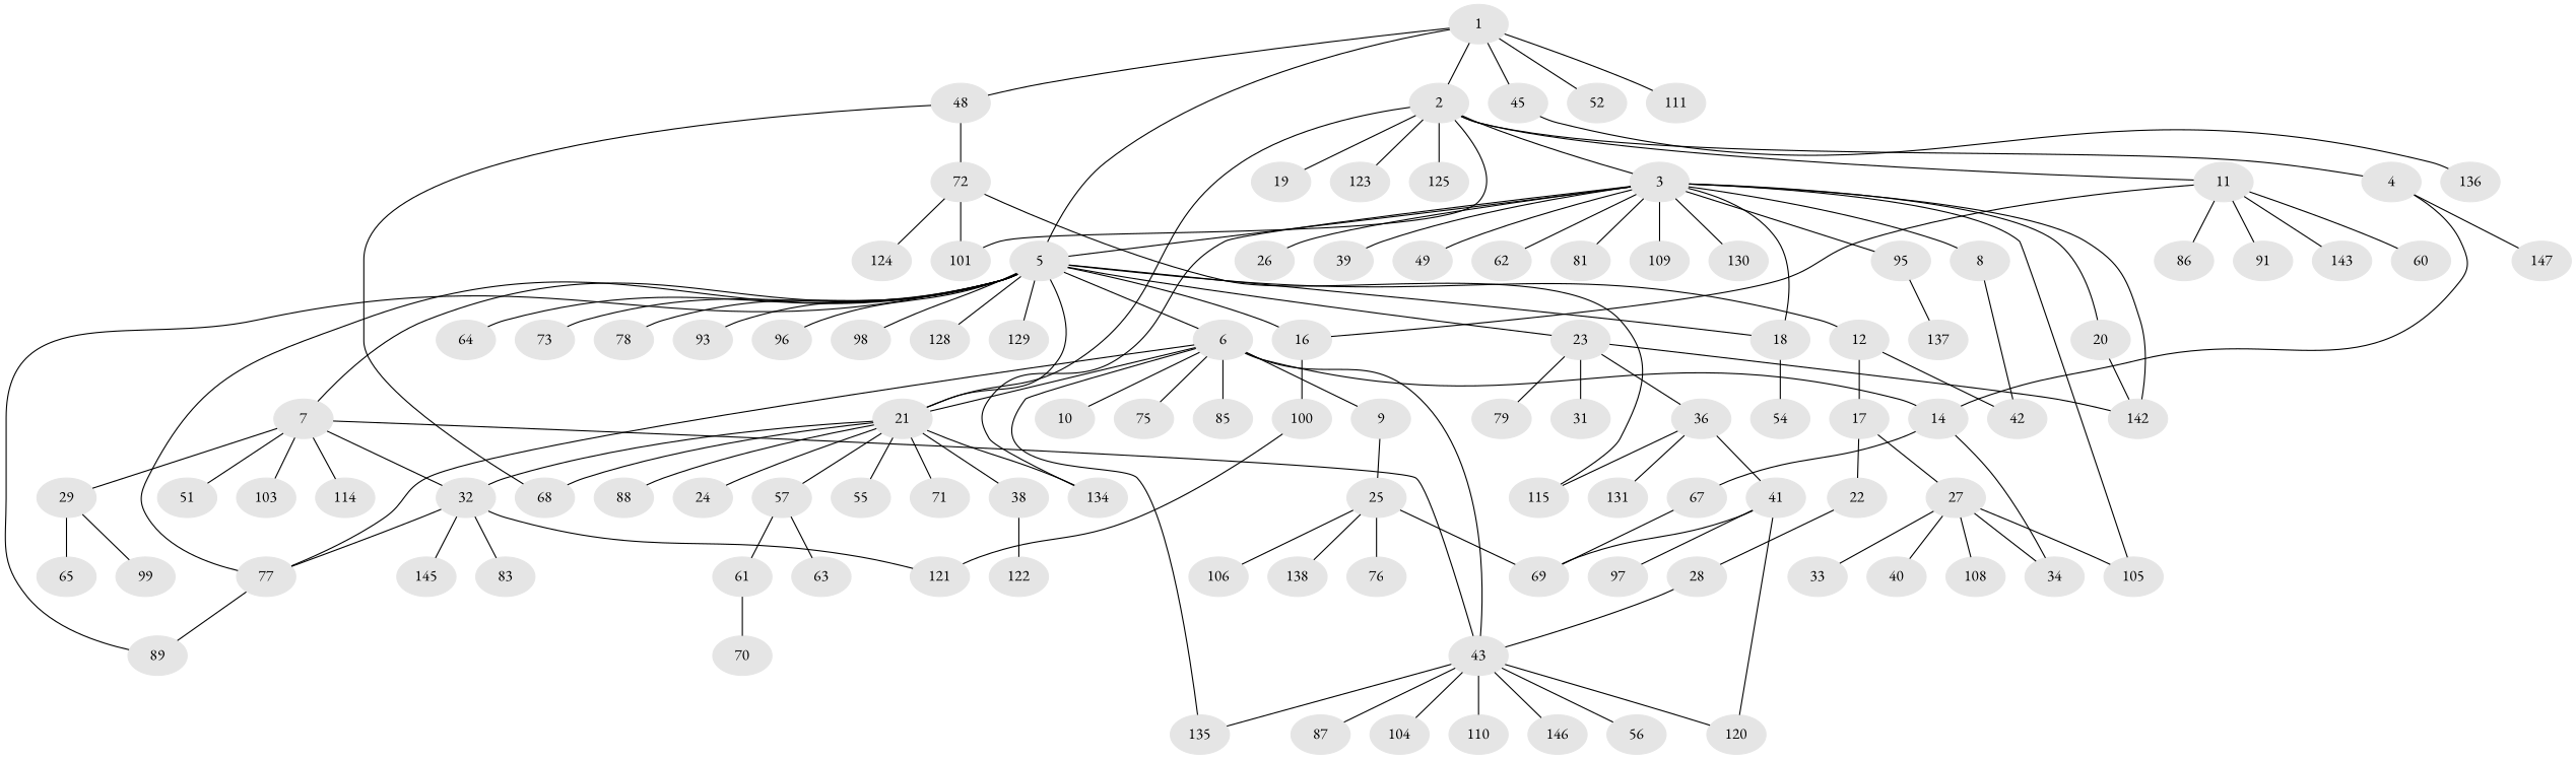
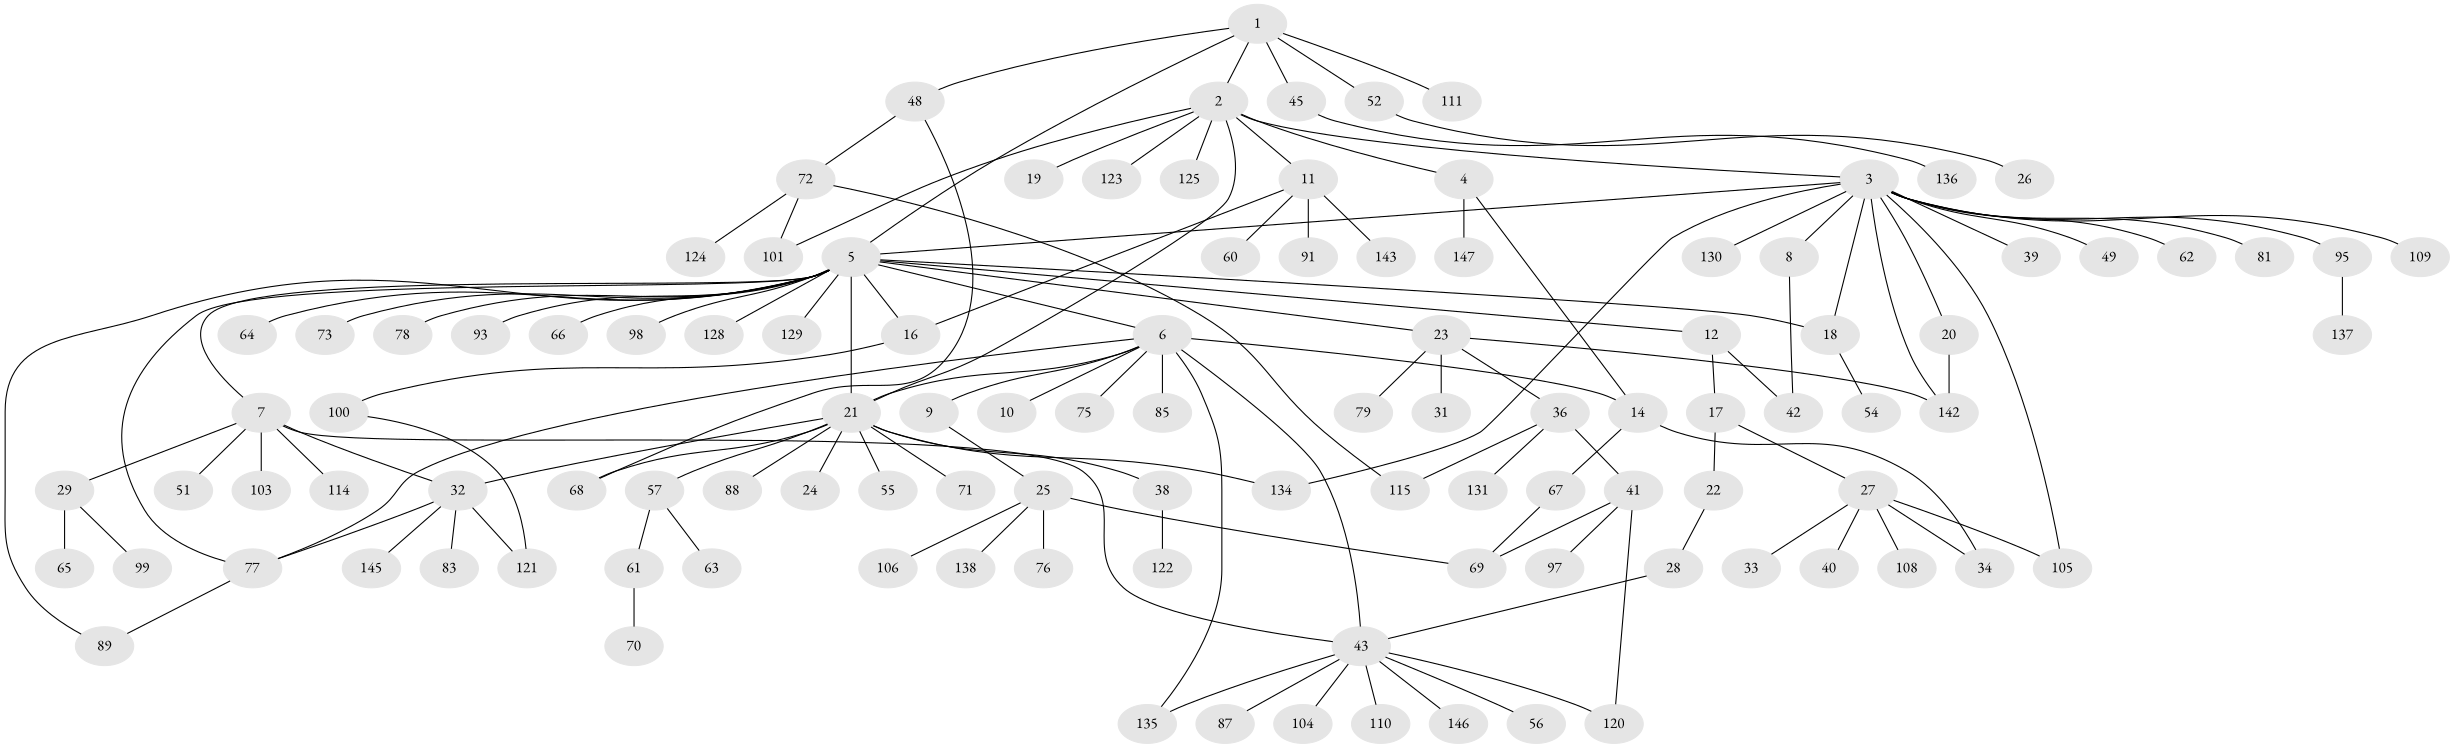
  graph {
    fontname="EB Garamond"
    node [color=gray90 fontname="EB Garamond" style=filled]
    edge [fontname="EB Garamond"]
    1 [super="+37"]
    2 [super="+50"]
    5 [super="+47"]
    45 [super="+116"]
    48 [super="+117"]
    52
    111
    3 [super="+35"]
    4 [super="+113"]
    11 [super="+80"]
    19
    21 [super="+66"]
    101 [super="+112"]
    123
    125
    18
    6 [super="+13"]
    7 [super="+15"]
    12
    16 [super="+53"]
    23 [super="+74"]
    64
    73
    77 [super="+94"]
    78
    89 [super="+107"]
    93
-   96
+   96 [label=66]
    98
    128
    129
    136
    68 [super="+133"]
    72 [super="+102"]
    8
    20 [super="+119"]
    26
    39
    49
    62
    81
    95
    105
    109
    130
    134 [super="+144"]
    142
    14 [super="+126"]
    147
    60 [super="+141"]
-   86
    91
    143
    32 [super="+82"]
    24
    38
    55
    57
    71
    88
    42
    n62 [label=54]
    27 [super="+92"]
    34
    33
    40
    108
    137
    67
    9
    10
    43 [super="+44"]
    75 [super="+132"]
    85
    135
    29 [super="+30"]
    51
    103 [super="+118"]
    114
    17
    100
    31
    36 [super="+58"]
    79
    25 [super="+90"]
    120 [super="+148"]
    56
    87
    104
    110
    146
    65
    99
    83
    121 [super="+139"]
    145
    69 [super="+84"]
    76
    106
    138
    22
    28 [super="+46"]
    122
    61
    63
    41 [super="+54"]
    115 [super="+127"]
    131
    97
    124
    70
    1 -- 2
    1 -- 5
    1 -- 45
    1 -- 48
    1 -- 52
    1 -- 111
    2 -- 3
    2 -- 4
    2 -- 11
    2 -- 19
    2 -- 21
    2 -- 101
    2 -- 123
    2 -- 125
    5 -- 21 [weight=2]
    5 -- 18
    5 -- 6
    5 -- 7
    5 -- 12
    5 -- 16
    5 -- 23
    5 -- 64
    5 -- 73
    5 -- 77
    5 -- 78
    5 -- 89
    5 -- 93
    5 -- 96
    5 -- 98
    5 -- 128
    5 -- 129
    45 -- 136
    48 -- 68
    48 -- 72
    3 -- 5
    3 -- 18
    3 -- 8 [weight=2]
    3 -- 20
-   3 -- 26
+   52 -- 26
    3 -- 39
    3 -- 49
    3 -- 62
    3 -- 81
    3 -- 95
    3 -- 105
    3 -- 109
    3 -- 130
    3 -- 134
    3 -- 142
    4 -- 14
    4 -- 147
    11 -- 16
    11 -- 60
-   11 -- 86
    11 -- 91
    11 -- 143
    21 -- 68
    21 -- 134
    21 -- 32
    21 -- 24
    21 -- 38
    21 -- 55
    21 -- 57
    21 -- 71
    21 -- 88
    18 -- n62
    6 -- 21
    6 -- 77
    6 -- 14
    6 -- 9
    6 -- 10
    6 -- 43
    6 -- 75
    6 -- 85
    6 -- 135
    7 -- 32
    7 -- 43
    7 -- 29
    7 -- 51
    7 -- 103
    7 -- 114
    12 -- 42
    12 -- 17
    16 -- 100
    23 -- 142
    23 -- 31
    23 -- 36
    23 -- 79
    77 -- 89
    72 -- 101
    72 -- 115
    72 -- 124
    8 -- 42
    20 -- 142
    95 -- 137
    14 -- 34
    14 -- 67
    32 -- 77
    32 -- 83
    32 -- 121
    32 -- 145
    38 -- 122
    57 -- 61
    57 -- 63
    27 -- 105
    27 -- 34
    27 -- 33
    27 -- 40
    27 -- 108
    67 -- 69
    9 -- 25
    43 -- 135
    43 -- 120
    43 -- 56
    43 -- 87
    43 -- 104
    43 -- 110
    43 -- 146
    29 -- 65
    29 -- 99
    17 -- 27
    17 -- 22
    100 -- 121
    36 -- 41
    36 -- 115
    36 -- 131
    25 -- 69
    25 -- 76
    25 -- 106
    25 -- 138
    22 -- 28
    28 -- 43
    61 -- 70
    41 -- 120
    41 -- 69
    41 -- 97
  }
